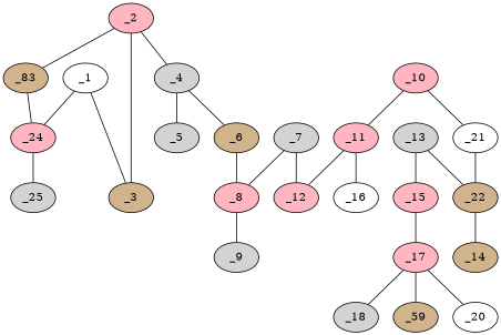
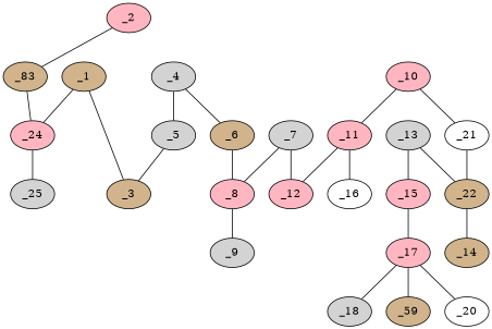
  graph {
    node [charge=0 chem=1 fillcolor=lightpink style=filled symbol="C  " x=5.4641 y=3.8512]
    edge [valence=1]
-   _1 [chem=2 fillcolor=white symbol="O  " x=7.9128 y=-3.9852]
+   _1 [chem=2 fillcolor=tan symbol="O  " x=7.9128 y=-3.9852]
    _3 [fillcolor=tan x=7.2437 y=-3.242]
    _24 [x=7.4128 y=-4.8512]
    _25 [fillcolor=lightgrey x=7.4516 y=-2.2639]
    _2 [x=6.3301 y=-3.6488]
    _4 [fillcolor=lightgrey y=-3.1488]
    n7 [fillcolor=tan label=_83 x=6.4346 y=-4.6433]
    _5 [chem=5 fillcolor=lightgrey symbol="S  " x=4.5981 y=-3.6488]
    _6 [chem=4 fillcolor=tan symbol="N  " y=-2.1488]
    _8 [x=4.5981 y=-1.6488]
    _9 [fillcolor=lightgrey x=4.5981 y=-0.6488]
    _7 [fillcolor=lightgrey x=3.732 y=-2.1488]
    _12 [x=2.866 y=-1.6488]
    _10 [x=3.7321 y=-0.1488]
    _11 [x=2.866 y=-0.6488]
    _21 [chem=2 fillcolor=white symbol="O  " x=3.7321 y=0.8512]
    _16 [chem=7 fillcolor=white symbol="Cl " x=2 y=-0.1488]
    _22 [fillcolor=tan x=4.5981 y=1.3512]
    _14 [chem=2 fillcolor=tan symbol="O  " x=3.7321 y=2.8512]
    _13 [fillcolor=lightgrey x=4.5981 y=2.3512]
    _15 [chem=2 symbol="O  " y=2.8512]
    _17
    _18 [fillcolor=lightgrey y=4.8512]
    n24 [fillcolor=tan label=_59 x=4.4641]
    _20 [fillcolor=white x=6.4641]
    _1 -- _3
    _1 -- _24
    _24 -- _25
-   _2 -- _3 [valence=2]
-   _2 -- _4
+   _5 -- _3 [valence=2]
    _2 -- n7
    _4 -- _5 [valence=2]
    _4 -- _6
    n7 -- _24 [valence=2]
    _6 -- _8
    _8 -- _9
    _7 -- _8 [valence=2]
    _7 -- _12
    _10 -- _11
    _10 -- _21
    _11 -- _12 [valence=2]
    _11 -- _16
    _21 -- _22
    _22 -- _14 [valence=2]
    _13 -- _22
    _13 -- _15
    _15 -- _17
    _17 -- _18
    _17 -- n24
    _17 -- _20
  }
